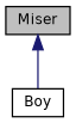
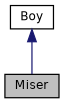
  digraph {
    node [color=black fontname=Helvetica fontsize=10 shape=record style=filled]
    n1 [fillcolor=grey75 fontcolor=black height=0.2 label=Miser width=0.4]
    n2 [fillcolor=white height=0.2 label=Boy width=0.4]
-   n1 -> n2 [color=midnightblue dir=back fontname=Helvetica fontsize=10 labelfontname=Helvetica labelfontsize=10 style=solid]
+   n2 -> n1 [color=midnightblue dir=back fontname=Helvetica fontsize=10 labelfontname=Helvetica labelfontsize=10 style=solid]
  }
